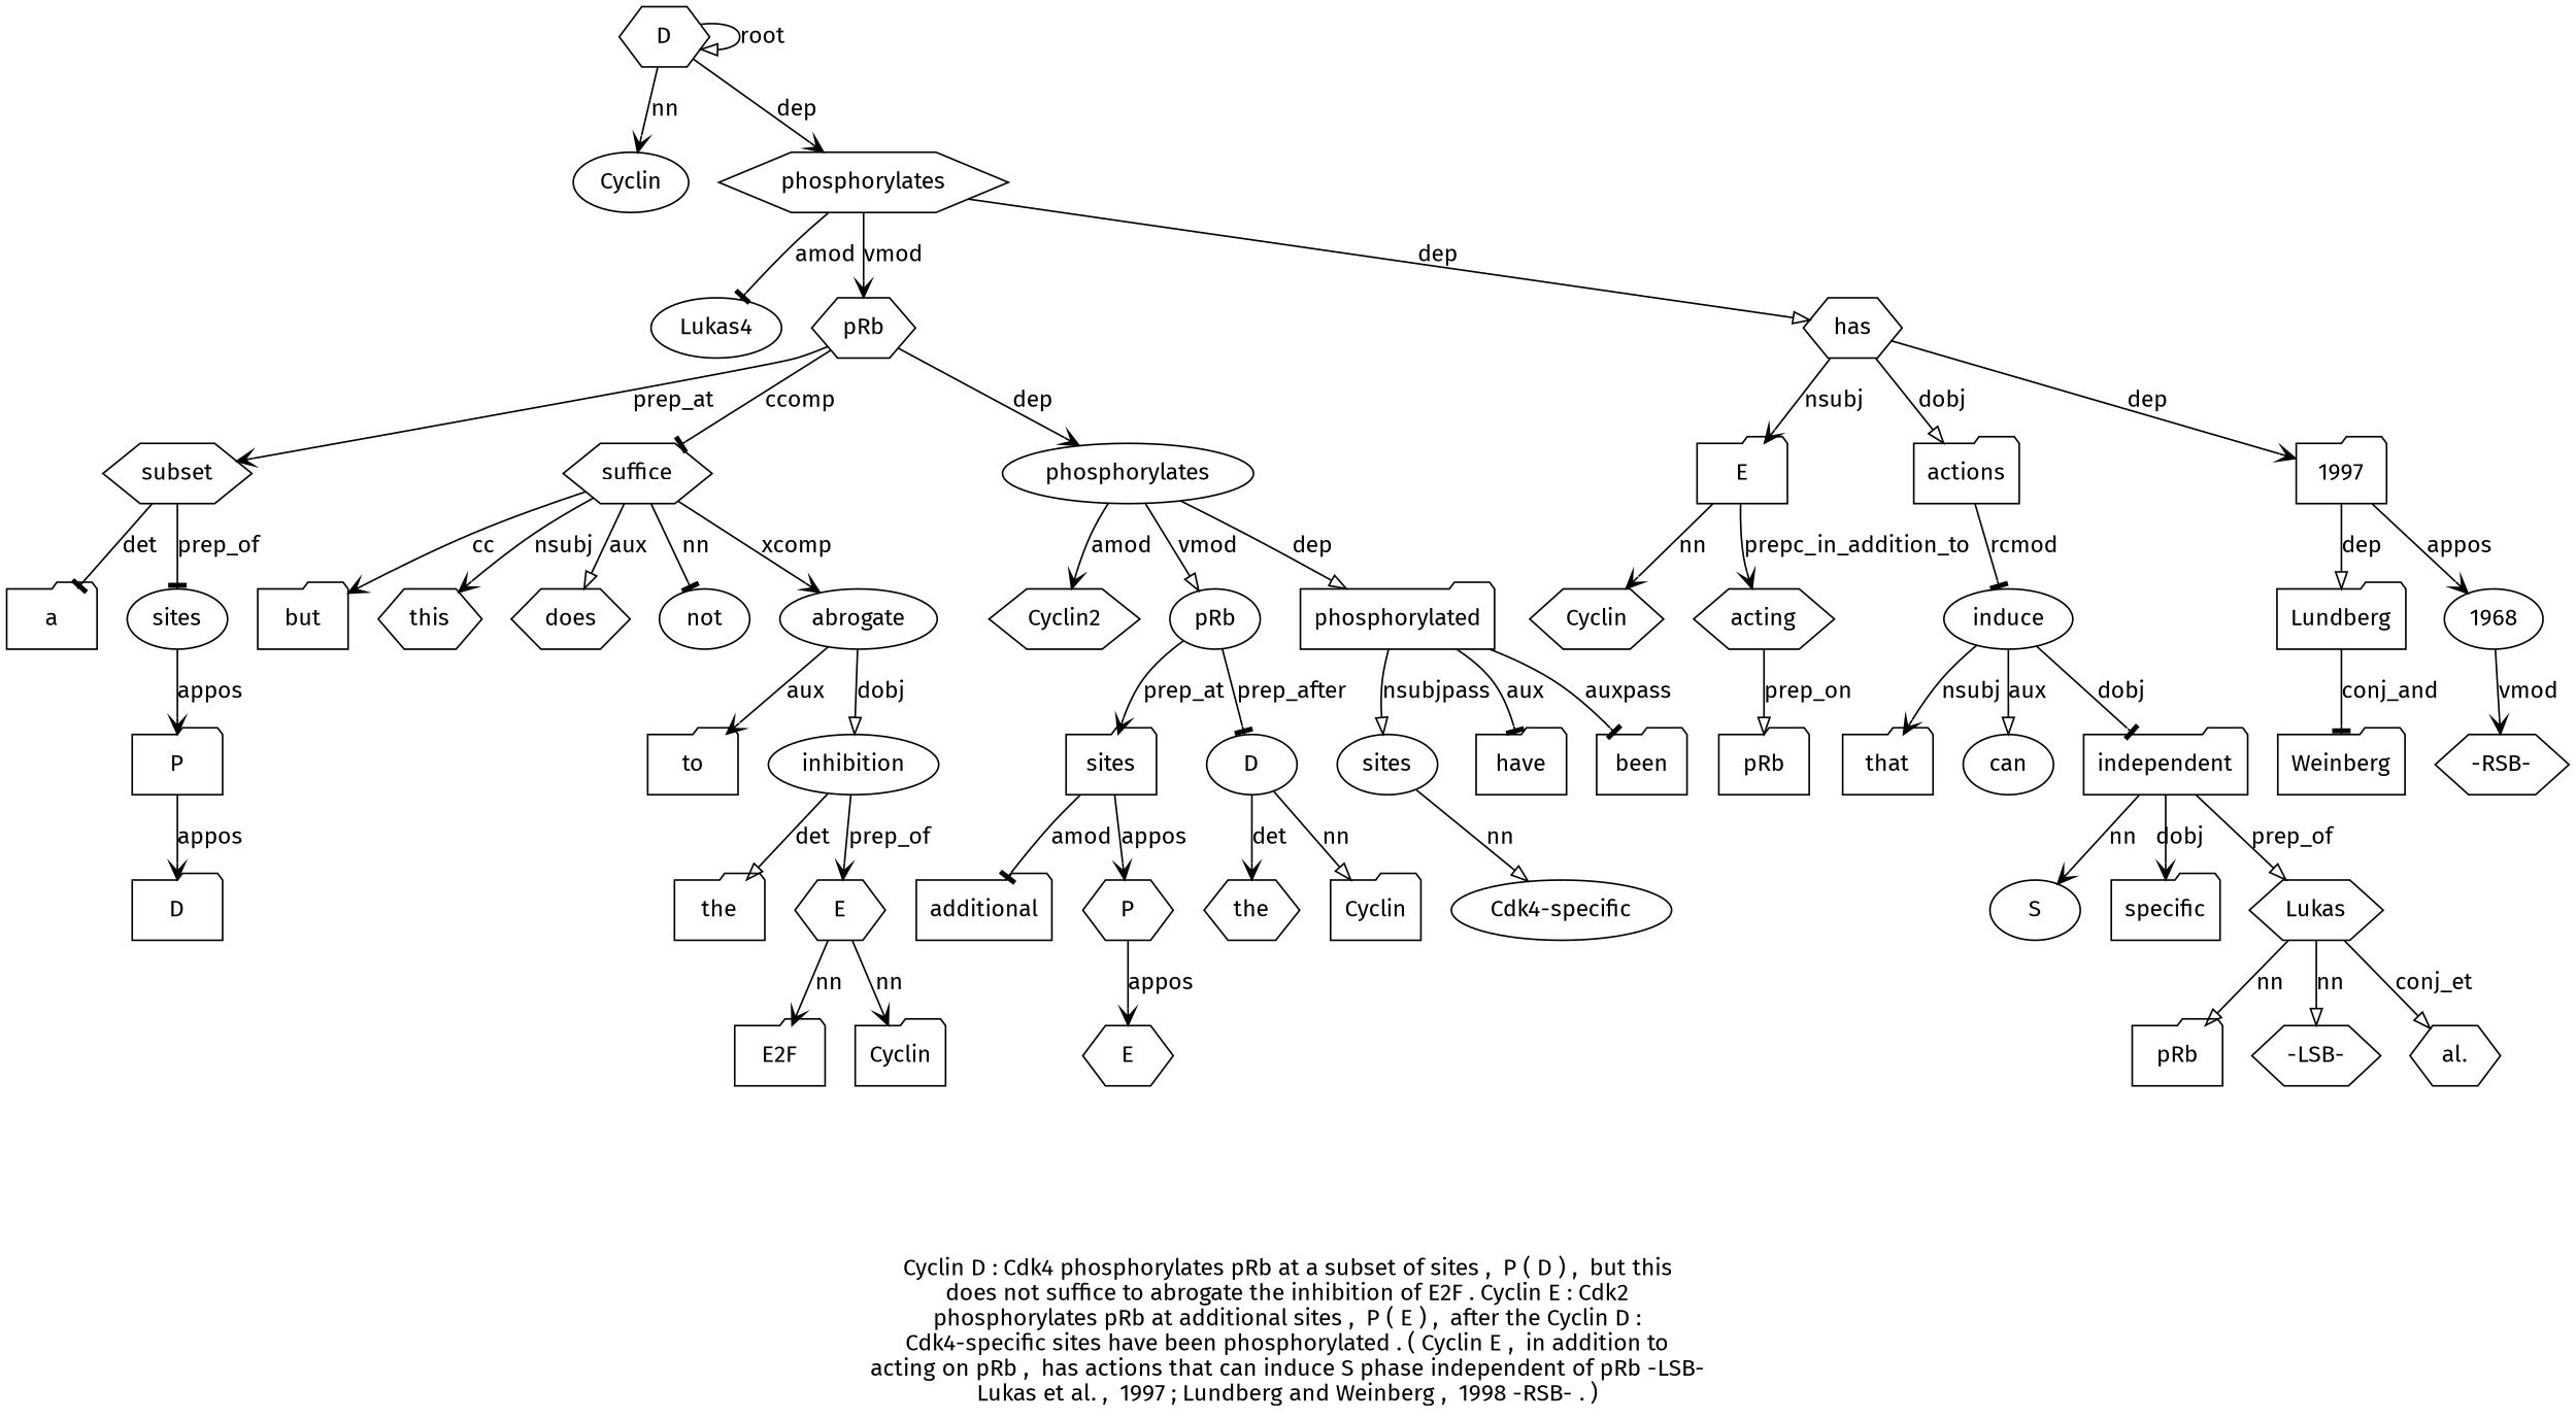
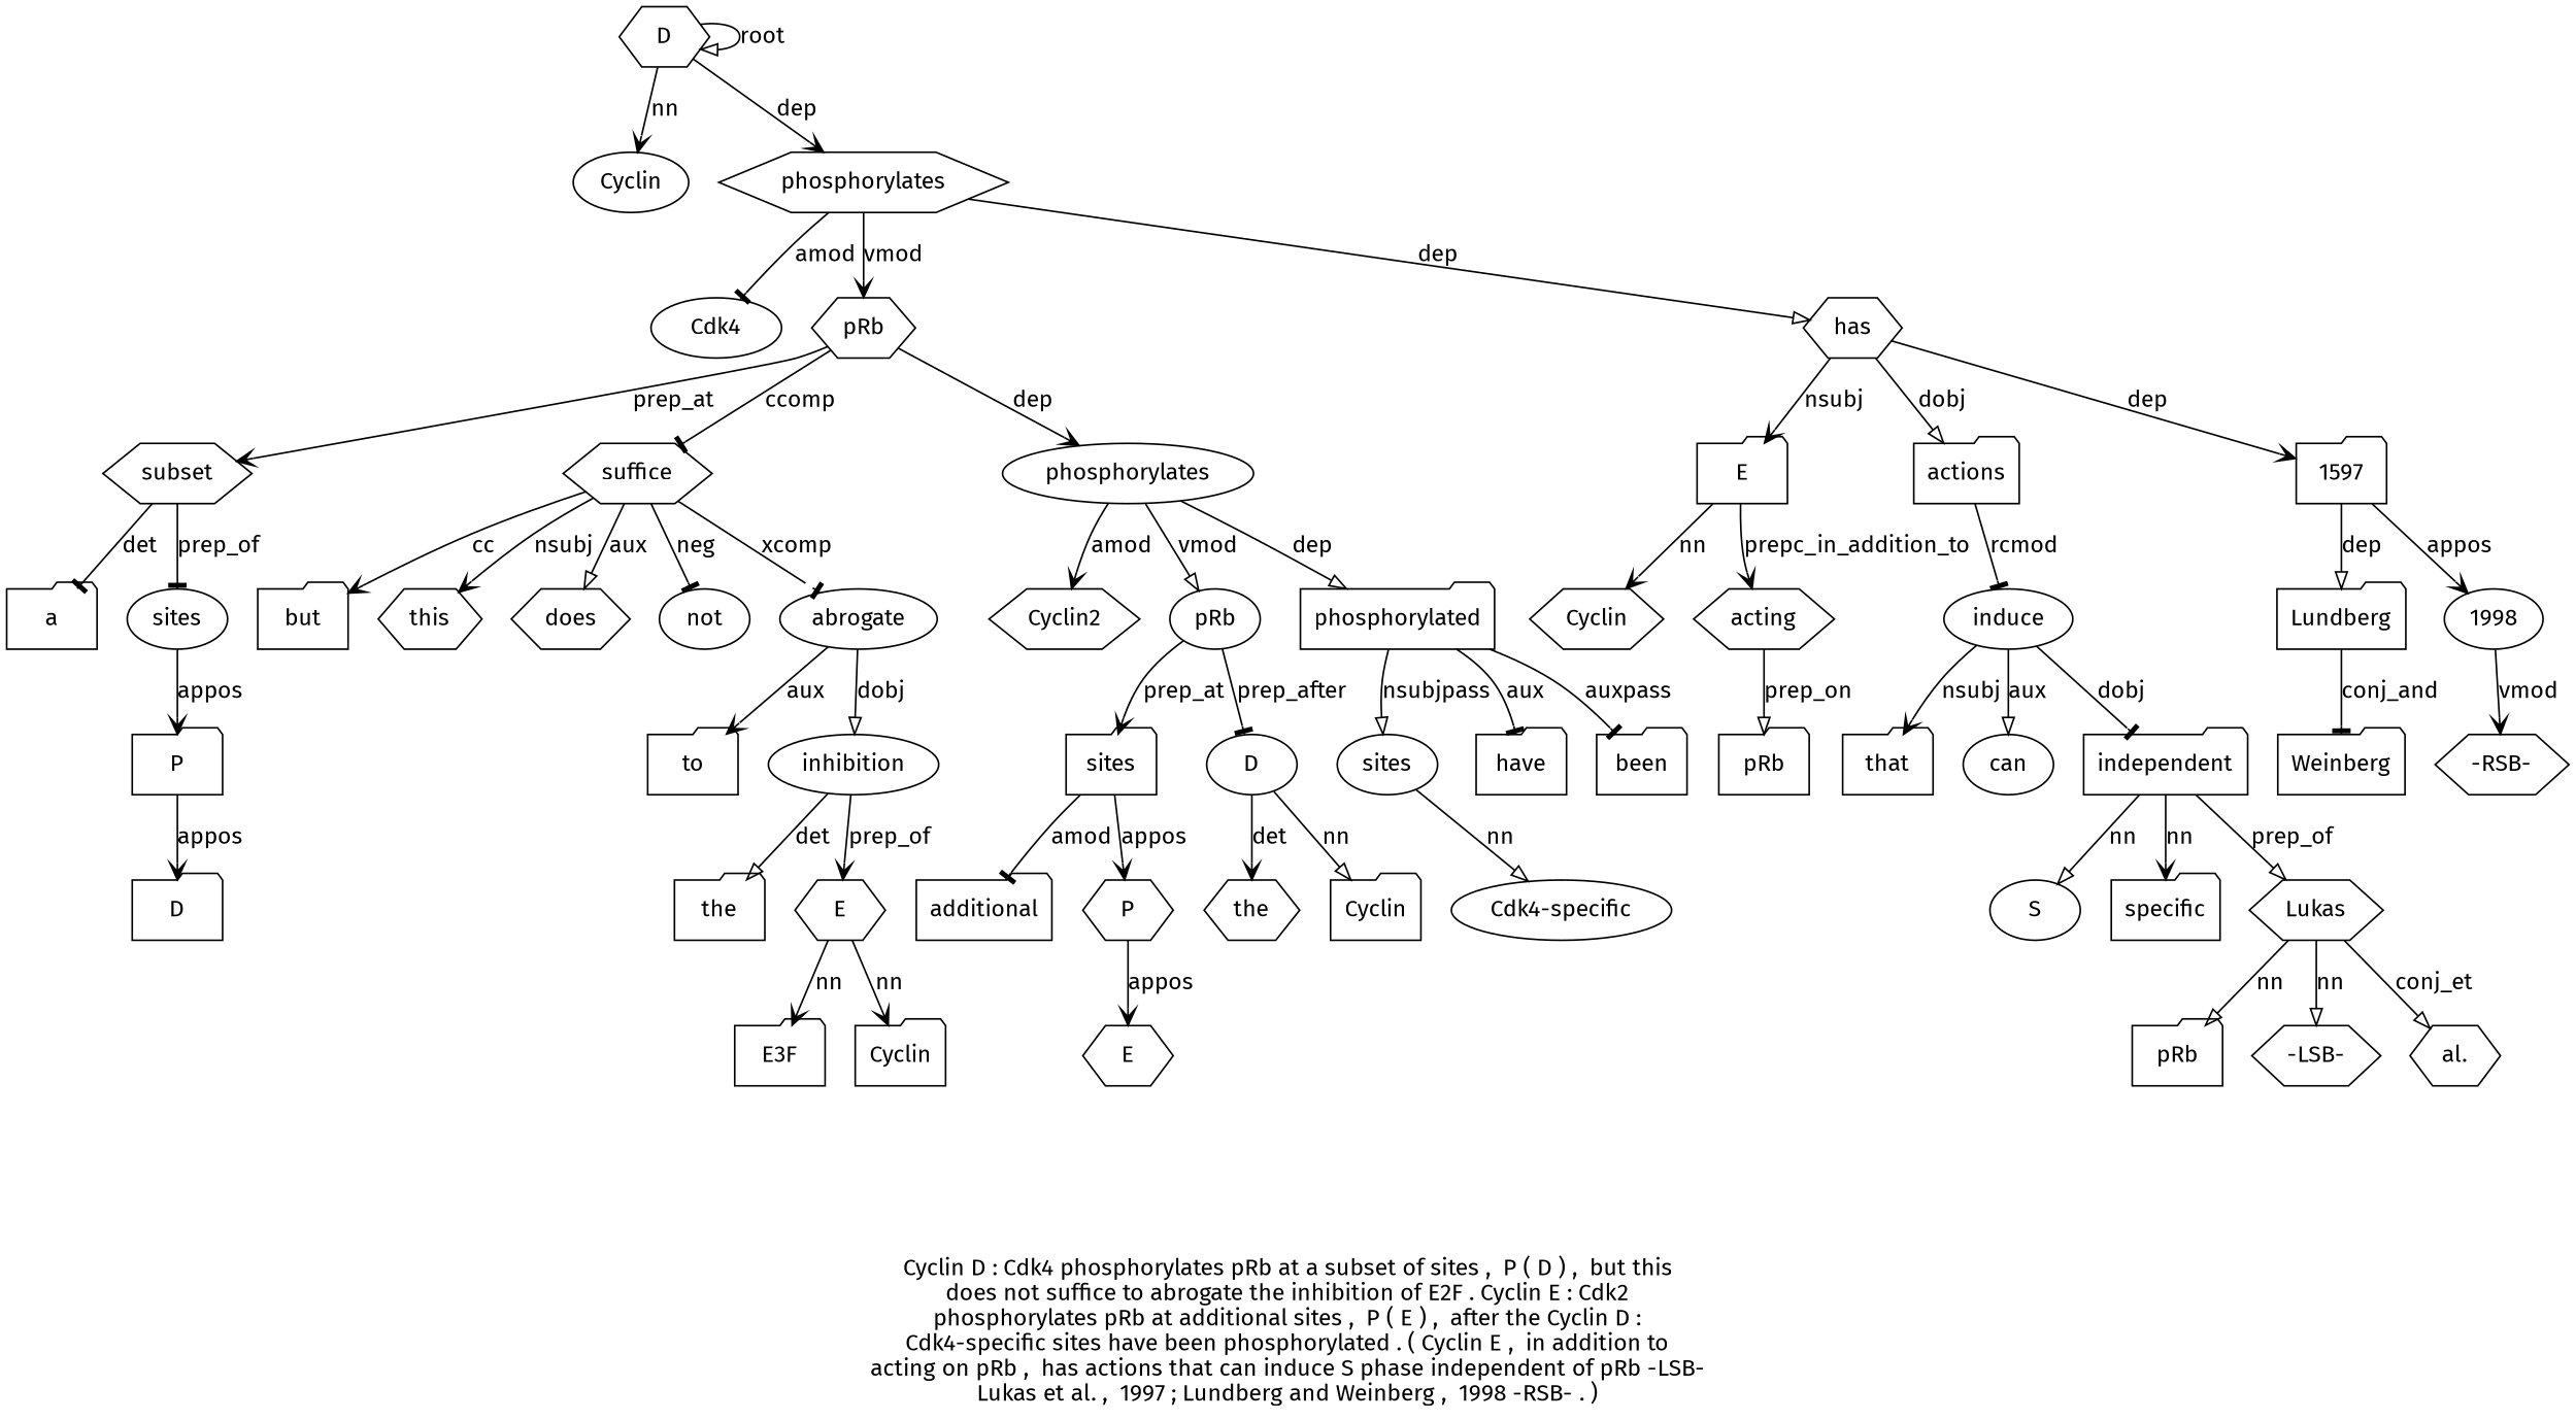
  digraph {
    fontname="Fira Sans"
    label="Cyclin D : Cdk4 phosphorylates pRb at a subset of sites ,  P ( D ) ,  but this\ndoes not suffice to abrogate the inhibition of E2F . Cyclin E : Cdk2\nphosphorylates pRb at additional sites ,  P ( E ) ,  after the Cyclin D :\nCdk4-specific sites have been phosphorylated . ( Cyclin E ,  in addition to\nacting on pRb ,  has actions that can induce S phase independent of pRb -LSB-\nLukas et al. ,  1997 ; Lundberg and Weinberg ,  1998 -RSB- . )"
    node [fillcolor=white fontname="Fira Sans" shape=folder style=filled]
    edge [arrowhead=vee fontname="Fira Sans"]
    n1 [label=D shape=hexagon]
    n2 [label=Cyclin shape=ellipse]
    n3 [label=phosphorylates shape=hexagon]
-   n4 [label=Lukas4 shape=ellipse]
+   n4 [label=Cdk4 shape=ellipse]
    n5 [label=pRb shape=hexagon]
    n6 [label=has shape=hexagon]
    n7 [label=subset shape=hexagon]
    n8 [label=suffice shape=hexagon]
    n9 [label=phosphorylates shape=ellipse]
    n10 [label=E]
    n11 [label=actions]
-   n12 [label=1997]
+   n12 [label=1597]
    n13 [label=a]
    n14 [label=sites shape=ellipse]
    n15 [label=but]
    n16 [label=this shape=hexagon]
    n17 [label=does shape=hexagon]
    n18 [label=not shape=ellipse]
    n19 [label=abrogate shape=ellipse]
    n20 [label=Cyclin2 shape=hexagon]
    n21 [label=pRb shape=ellipse]
    n22 [label=phosphorylated]
    n23 [label=P]
    n24 [label=D]
    n25 [label=to]
    n26 [label=inhibition shape=ellipse]
    n27 [label=the]
    n28 [label=E shape=hexagon]
-   n29 [label=E2F]
+   n29 [label=E3F]
    n30 [label=Cyclin]
    n31 [label=sites]
    n32 [label=D shape=ellipse]
    n33 [label=sites shape=ellipse]
    n34 [label=have]
    n35 [label=been]
    n36 [label=additional]
    n37 [label=P shape=hexagon]
    n38 [label=the shape=hexagon]
    n39 [label=Cyclin]
    n40 [label=E shape=hexagon]
    n41 [label="Cdk4-specific" shape=ellipse]
    n42 [label=Cyclin shape=hexagon]
    n43 [label=acting shape=hexagon]
    n44 [label=pRb]
    n45 [label=induce shape=ellipse]
    n46 [label=Lundberg]
-   n47 [label=1968 shape=ellipse]
+   n47 [label=1998 shape=ellipse]
    n48 [label=that]
    n49 [label=can shape=ellipse]
    n50 [label=independent]
    n51 [label=S shape=ellipse]
    n52 [label=specific]
    n53 [label=Lukas shape=hexagon]
    n54 [label=pRb]
    n55 [label="-LSB-" shape=hexagon]
    n56 [label="al." shape=hexagon]
    n57 [label=Weinberg]
    n58 [label="-RSB-" shape=hexagon]
    n1 -> n1 [arrowhead=onormal label=root]
    n1 -> n2 [label=nn]
    n1 -> n3 [label=dep]
    n3 -> n4 [arrowhead=tee label=amod]
    n3 -> n5 [label=vmod]
    n3 -> n6 [arrowhead=onormal label=dep]
    n5 -> n7 [label=prep_at]
    n5 -> n8 [arrowhead=tee label=ccomp]
    n5 -> n9 [label=dep]
    n6 -> n10 [label=nsubj]
    n6 -> n11 [arrowhead=onormal label=dobj]
    n6 -> n12 [label=dep]
    n7 -> n13 [arrowhead=tee label=det]
    n7 -> n14 [arrowhead=tee label=prep_of]
    n8 -> n15 [label=cc]
    n8 -> n16 [label=nsubj]
    n8 -> n17 [arrowhead=onormal label=aux]
-   n8 -> n18 [arrowhead=tee label=nn]
-   n8 -> n19 [label=xcomp]
+   n8 -> n18 [arrowhead=tee label=neg]
+   n8 -> n19 [arrowhead=tee label=xcomp]
    n9 -> n20 [label=amod]
    n9 -> n21 [arrowhead=onormal label=vmod]
    n9 -> n22 [arrowhead=onormal label=dep]
    n10 -> n42 [label=nn]
    n10 -> n43 [label=prepc_in_addition_to]
    n11 -> n45 [arrowhead=tee label=rcmod]
    n12 -> n46 [arrowhead=onormal label=dep]
    n12 -> n47 [label=appos]
    n14 -> n23 [label=appos]
    n19 -> n25 [label=aux]
    n19 -> n26 [arrowhead=onormal label=dobj]
    n21 -> n31 [label=prep_at]
    n21 -> n32 [arrowhead=tee label=prep_after]
    n22 -> n33 [arrowhead=onormal label=nsubjpass]
    n22 -> n34 [arrowhead=tee label=aux]
    n22 -> n35 [arrowhead=tee label=auxpass]
    n23 -> n24 [label=appos]
    n26 -> n27 [arrowhead=onormal label=det]
    n26 -> n28 [label=prep_of]
    n28 -> n29 [label=nn]
    n28 -> n30 [label=nn]
    n31 -> n36 [arrowhead=tee label=amod]
    n31 -> n37 [label=appos]
    n32 -> n38 [label=det]
    n32 -> n39 [arrowhead=onormal label=nn]
    n33 -> n41 [arrowhead=onormal label=nn]
    n37 -> n40 [label=appos]
    n43 -> n44 [arrowhead=onormal label=prep_on]
    n45 -> n48 [label=nsubj]
    n45 -> n49 [arrowhead=onormal label=aux]
    n45 -> n50 [arrowhead=tee label=dobj]
    n46 -> n57 [arrowhead=tee label=conj_and]
    n47 -> n58 [label=vmod]
-   n50 -> n51 [label=nn]
-   n50 -> n52 [label=dobj]
+   n50 -> n51 [arrowhead=onormal label=nn]
+   n50 -> n52 [label=nn]
    n50 -> n53 [arrowhead=onormal label=prep_of]
    n53 -> n54 [arrowhead=onormal label=nn]
    n53 -> n55 [arrowhead=onormal label=nn]
    n53 -> n56 [arrowhead=onormal label=conj_et]
  }
